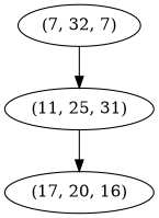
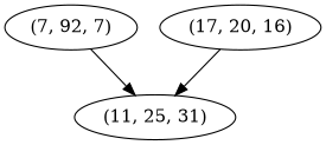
  digraph {
    n1 [label="(11, 25, 31)"]
-   "(7, 32, 7)"
+   "(7, 32, 7)" [label="(7, 92, 7)"]
    "(17, 20, 16)"
-   n1 -> "(17, 20, 16)"
+   "(17, 20, 16)" -> n1
    "(7, 32, 7)" -> n1
  }
